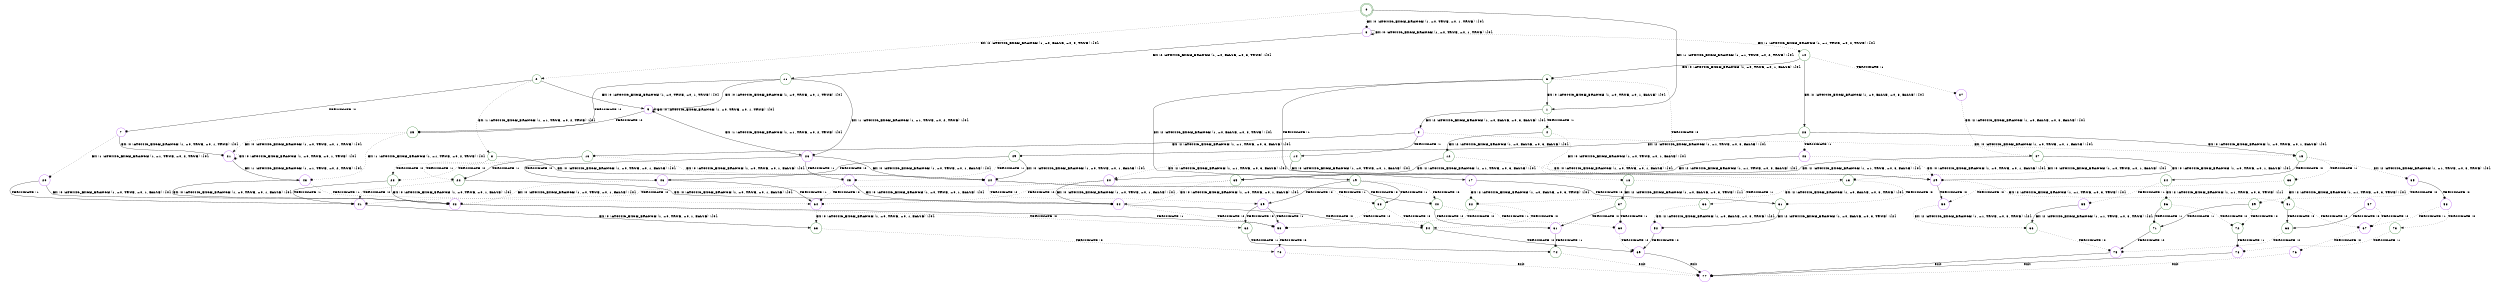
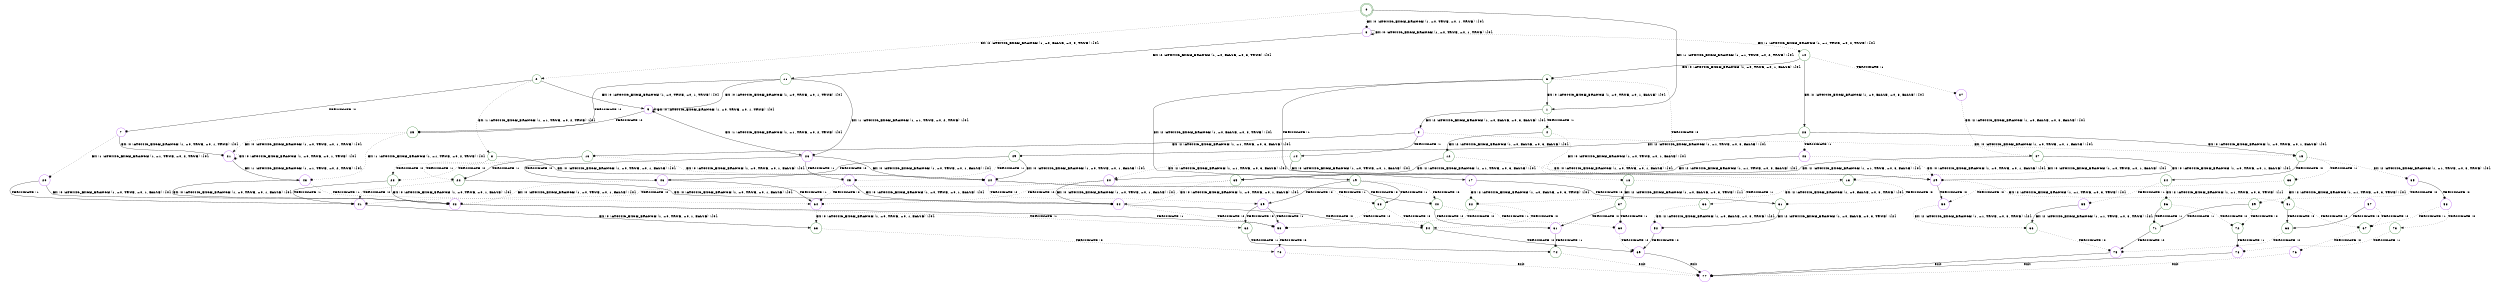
  digraph {
    node [color=darkgreen shape=circle]
    edge [arrowhead=dot style=solid]
    0 [peripheries=2]
    1
    2
    3 [color=purple]
    4
    5 [color=purple]
    7 [color=purple]
    8
    9 [color=purple]
    10
    11
    12
    13
    14
    15
    16
    6
    17 [color=purple]
    18
    19
    20 [color=purple]
    21 [color=purple]
    22
    23
    24 [color=purple]
    25
    26 [color=purple]
    27 [color=purple]
    28
    29 [color=purple]
    30 [color=purple]
    31
    32
    33
    34
    35 [color=purple]
    36
    37
    38
    39 [color=purple]
    40
    41 [color=purple]
    42 [color=purple]
    43 [color=purple]
    44 [color=purple]
    45 [color=purple]
    46 [color=purple]
    47
    48 [color=purple]
    49
    50 [color=purple]
    51
    52 [color=purple]
    53 [color=purple]
    54
    55 [color=purple]
    56
    58 [color=purple]
    59
    60 [color=purple]
    61 [color=purple]
    62
    63
    64 [color=purple]
    65
    66
-   67 [color=purple]
+   67
    68
    69 [color=purple]
    70 [color=purple]
    71
    72
    57 [color=purple]
    73
    74
    75 [color=purple]
    76 [color=purple]
    77 [color=purple]
    78 [color=purple]
    0 -> 1 [arrowhead=normal label="EX !1 !ATOMIC_EXCH_BRANCH (1, +1, TRUE, +0, 2, TRUE) !{0}"]
    0 -> 2 [arrowhead=normal label="EX !2 !ATOMIC_EXCH_BRANCH (1, +0, FALSE, +0, 3, TRUE) !{0}" style=dotted]
    0 -> 3 [label="EX !0 !ATOMIC_EXCH_BRANCH (1, +0, TRUE, +0, 1, TRUE) !{0}" style=dotted]
    1 -> 4 [label="TERMINATE !1" style=dotted]
    1 -> 5 [arrowhead=normal label="EX !2 !ATOMIC_EXCH_BRANCH (1, +0, FALSE, +0, 3, FALSE) !{0}"]
    2 -> 7 [label="TERMINATE !2"]
    2 -> 8 [arrowhead=normal label="EX !1 !ATOMIC_EXCH_BRANCH (1, +1, TRUE, +0, 2, TRUE) !{0}" style=dotted]
    2 -> 9 [arrowhead=normal label="EX !0 !ATOMIC_EXCH_BRANCH (1, +0, TRUE, +0, 1, TRUE) !{0}"]
    3 -> 3 [arrowhead=normal label="EX !0 !ATOMIC_EXCH_BRANCH (1, +0, TRUE, +0, 1, TRUE) !{0}"]
    3 -> 10 [label="EX !1 !ATOMIC_EXCH_BRANCH (1, +1, TRUE, +0, 2, TRUE) !{0}" style=dotted]
    3 -> 11 [arrowhead=normal label="EX !2 !ATOMIC_EXCH_BRANCH (1, +0, FALSE, +0, 3, TRUE) !{0}"]
    4 -> 12 [label="EX !2 !ATOMIC_EXCH_BRANCH (1, +0, FALSE, +0, 3, FALSE) !{0}"]
    4 -> 13 [arrowhead=normal label="EX !0 !ATOMIC_EXCH_BRANCH (1, +0, TRUE, +0, 1, FALSE) !{0}" style=dotted]
    5 -> 14 [arrowhead=normal label="TERMINATE !1"]
    5 -> 15 [arrowhead=normal label="EX !0 !ATOMIC_EXCH_BRANCH (1, +0, TRUE, +0, 1, FALSE) !{0}" style=dotted]
    5 -> 16 [label="EX !2 !ATOMIC_EXCH_BRANCH (1, +1, TRUE, +0, 3, FALSE) !{0}"]
    7 -> 20 [label="EX !1 !ATOMIC_EXCH_BRANCH (1, +1, TRUE, +0, 2, TRUE) !{0}" style=dotted]
    7 -> 21 [label="EX !0 !ATOMIC_EXCH_BRANCH (1, +0, TRUE, +0, 1, TRUE) !{0}"]
    8 -> 22 [label="TERMINATE !1" style=dotted]
    8 -> 23 [arrowhead=normal label="TERMINATE !2" style=dotted]
    8 -> 24 [arrowhead=normal label="EX !0 !ATOMIC_EXCH_BRANCH (1, +0, TRUE, +0, 1, FALSE) !{0}"]
    9 -> 9 [label="EX !0 !ATOMIC_EXCH_BRANCH (1, +0, TRUE, +0, 1, TRUE) !{0}" style=dotted]
    9 -> 25 [label="TERMINATE !2"]
    9 -> 26 [arrowhead=normal label="EX !1 !ATOMIC_EXCH_BRANCH (1, +1, TRUE, +0, 2, TRUE) !{0}"]
    10 -> 6 [label="EX !0 !ATOMIC_EXCH_BRANCH (1, +0, TRUE, +0, 1, FALSE) !{0}"]
    10 -> 27 [label="TERMINATE !1" style=dotted]
    10 -> 28 [arrowhead=normal label="EX !2 !ATOMIC_EXCH_BRANCH (1, +0, FALSE, +0, 3, FALSE) !{0}"]
    11 -> 9 [arrowhead=normal label="EX !0 !ATOMIC_EXCH_BRANCH (1, +0, TRUE, +0, 1, TRUE) !{0}"]
    11 -> 25 [label="TERMINATE !2"]
    11 -> 26 [label="EX !1 !ATOMIC_EXCH_BRANCH (1, +1, TRUE, +0, 2, TRUE) !{0}"]
    12 -> 29 [arrowhead=normal label="EX !0 !ATOMIC_EXCH_BRANCH (1, +0, TRUE, +0, 1, FALSE) !{0}" style=dotted]
    12 -> 30 [arrowhead=normal label="EX !2 !ATOMIC_EXCH_BRANCH (1, +1, TRUE, +0, 3, FALSE) !{0}"]
    13 -> 31 [label="TERMINATE !0" style=dotted]
    13 -> 32 [label="EX !2 !ATOMIC_EXCH_BRANCH (1, +0, FALSE, +0, 3, TRUE) !{0}" style=dotted]
    14 -> 29 [arrowhead=normal label="EX !0 !ATOMIC_EXCH_BRANCH (1, +0, TRUE, +0, 1, FALSE) !{0}"]
    14 -> 30 [arrowhead=normal label="EX !2 !ATOMIC_EXCH_BRANCH (1, +1, TRUE, +0, 3, FALSE) !{0}" style=dotted]
    15 -> 33 [label="TERMINATE !1" style=dotted]
    15 -> 34 [arrowhead=normal label="TERMINATE !0"]
    15 -> 35 [label="EX !2 !ATOMIC_EXCH_BRANCH (1, +1, TRUE, +0, 3, TRUE) !{0}" style=dotted]
    16 -> 22 [label="TERMINATE !1"]
    16 -> 23 [label="TERMINATE !2" style=dotted]
    16 -> 24 [arrowhead=normal label="EX !0 !ATOMIC_EXCH_BRANCH (1, +0, TRUE, +0, 1, FALSE) !{0}" style=dotted]
    6 -> 1 [arrowhead=normal label="EX !0 !ATOMIC_EXCH_BRANCH (1, +0, TRUE, +0, 1, FALSE) !{0}"]
    6 -> 17 [arrowhead=normal label="TERMINATE !1"]
    6 -> 18 [label="TERMINATE !0" style=dotted]
    6 -> 19 [arrowhead=normal label="EX !2 !ATOMIC_EXCH_BRANCH (1, +0, FALSE, +0, 3, TRUE) !{0}"]
    17 -> 31 [arrowhead=normal label="TERMINATE !0"]
    17 -> 32 [label="EX !2 !ATOMIC_EXCH_BRANCH (1, +0, FALSE, +0, 3, TRUE) !{0}" style=dotted]
    18 -> 36 [arrowhead=normal label="TERMINATE !1" style=dotted]
    18 -> 37 [label="EX !2 !ATOMIC_EXCH_BRANCH (1, +0, FALSE, +0, 3, TRUE) !{1}"]
    19 -> 38 [arrowhead=normal label="TERMINATE !1"]
    19 -> 39 [arrowhead=normal label="TERMINATE !2"]
    19 -> 40 [arrowhead=normal label="TERMINATE !0" style=dotted]
    20 -> 41 [arrowhead=normal label="TERMINATE !1"]
    20 -> 42 [arrowhead=normal label="EX !0 !ATOMIC_EXCH_BRANCH (1, +0, TRUE, +0, 1, FALSE) !{0}"]
    21 -> 21 [label="EX !0 !ATOMIC_EXCH_BRANCH (1, +0, TRUE, +0, 1, TRUE) !{0}" style=dotted]
    21 -> 43 [arrowhead=normal label="EX !1 !ATOMIC_EXCH_BRANCH (1, +1, TRUE, +0, 2, TRUE) !{0}"]
    22 -> 41 [arrowhead=normal label="TERMINATE !2" style=dotted]
    22 -> 44 [label="EX !0 !ATOMIC_EXCH_BRANCH (1, +0, TRUE, +0, 1, FALSE) !{0}"]
    23 -> 41 [arrowhead=normal label="TERMINATE !1"]
    23 -> 42 [arrowhead=normal label="EX !0 !ATOMIC_EXCH_BRANCH (1, +0, TRUE, +0, 1, FALSE) !{0}"]
    24 -> 38 [label="TERMINATE !1" style=dotted]
    24 -> 39 [arrowhead=normal label="TERMINATE !2" style=dotted]
    24 -> 40 [label="TERMINATE !0"]
    25 -> 21 [arrowhead=normal label="EX !0 !ATOMIC_EXCH_BRANCH (1, +0, TRUE, +0, 1, TRUE) !{0}" style=dotted]
    25 -> 43 [label="EX !1 !ATOMIC_EXCH_BRANCH (1, +1, TRUE, +0, 2, TRUE) !{0}" style=dotted]
    26 -> 24 [label="EX !0 !ATOMIC_EXCH_BRANCH (1, +0, TRUE, +0, 1, FALSE) !{0}"]
    26 -> 45 [label="TERMINATE !1"]
    26 -> 46 [label="TERMINATE !2"]
    27 -> 47 [arrowhead=normal label="EX !2 !ATOMIC_EXCH_BRANCH (1, +0, FALSE, +0, 3, FALSE) !{0}" style=dotted]
    28 -> 15 [arrowhead=normal label="EX !0 !ATOMIC_EXCH_BRANCH (1, +0, TRUE, +0, 1, FALSE) !{0}"]
    28 -> 48 [label="TERMINATE !1" style=dotted]
    28 -> 49 [label="EX !2 !ATOMIC_EXCH_BRANCH (1, +1, TRUE, +0, 3, FALSE) !{0}"]
    29 -> 50 [arrowhead=normal label="TERMINATE !0"]
    29 -> 51 [label="EX !2 !ATOMIC_EXCH_BRANCH (1, +1, TRUE, +0, 3, TRUE) !{0}" style=dotted]
    30 -> 41 [label="TERMINATE !2" style=dotted]
    30 -> 44 [label="EX !0 !ATOMIC_EXCH_BRANCH (1, +0, TRUE, +0, 1, FALSE) !{0}"]
    31 -> 52 [label="EX !2 !ATOMIC_EXCH_BRANCH (1, +0, FALSE, +0, 3, TRUE) !{2}"]
    32 -> 53 [label="TERMINATE !2" style=dotted]
    32 -> 54 [arrowhead=normal label="TERMINATE !0" style=dotted]
    33 -> 50 [arrowhead=normal label="TERMINATE !0" style=dotted]
    33 -> 51 [label="EX !2 !ATOMIC_EXCH_BRANCH (1, +1, TRUE, +0, 3, TRUE) !{0}" style=dotted]
    34 -> 55 [label="TERMINATE !1" style=dotted]
    34 -> 56 [label="EX !2 !ATOMIC_EXCH_BRANCH (1, +1, TRUE, +0, 3, TRUE) !{1}" style=dotted]
    35 -> 58 [label="TERMINATE !2"]
    35 -> 59 [label="TERMINATE !0" style=dotted]
    36 -> 52 [label="EX !2 !ATOMIC_EXCH_BRANCH (1, +0, FALSE, +0, 3, TRUE) !{2}" style=dotted]
    37 -> 60 [label="TERMINATE !1"]
    37 -> 61 [arrowhead=normal label="TERMINATE !2"]
    38 -> 53 [arrowhead=normal label="TERMINATE !2" style=dotted]
    38 -> 54 [label="TERMINATE !0" style=dotted]
    39 -> 53 [arrowhead=normal label="TERMINATE !1"]
    39 -> 62 [arrowhead=normal label="TERMINATE !0"]
    40 -> 60 [label="TERMINATE !1" style=dotted]
    40 -> 61 [label="TERMINATE !2"]
    41 -> 63 [arrowhead=normal label="EX !0 !ATOMIC_EXCH_BRANCH (1, +0, TRUE, +0, 1, FALSE) !{0}"]
    42 -> 53 [label="TERMINATE !1"]
-   42 -> 62 [arrowhead=normal label="TERMINATE !0" style=dotted]
+   42 -> 62 [arrowhead=normal label="TERMINATE !1" style=dotted]
    43 -> 42 [label="EX !0 !ATOMIC_EXCH_BRANCH (1, +0, TRUE, +0, 1, FALSE) !{0}"]
    43 -> 64 [arrowhead=normal label="TERMINATE !1" style=dotted]
    44 -> 53 [arrowhead=normal label="TERMINATE !2" style=dotted]
    44 -> 54 [label="TERMINATE !0"]
    45 -> 44 [label="EX !0 !ATOMIC_EXCH_BRANCH (1, +0, TRUE, +0, 1, FALSE) !{0}"]
    45 -> 64 [label="TERMINATE !2" style=dotted]
    46 -> 42 [label="EX !0 !ATOMIC_EXCH_BRANCH (1, +0, TRUE, +0, 1, FALSE) !{0}" style=dotted]
    46 -> 64 [arrowhead=normal label="TERMINATE !1"]
    47 -> 13 [label="EX !0 !ATOMIC_EXCH_BRANCH (1, +0, TRUE, +0, 1, FALSE) !{0}" style=dotted]
    47 -> 29 [label="EX !0 !ATOMIC_EXCH_BRANCH (1, +0, TRUE, +0, 1, FALSE) !{0}"]
    47 -> 65 [arrowhead=normal label="EX !2 !ATOMIC_EXCH_BRANCH (1, +1, TRUE, +0, 3, FALSE) !{0}"]
    48 -> 29 [label="EX !0 !ATOMIC_EXCH_BRANCH (1, +0, TRUE, +0, 1, FALSE) !{0}" style=dotted]
    48 -> 65 [arrowhead=normal label="EX !2 !ATOMIC_EXCH_BRANCH (1, +1, TRUE, +0, 3, FALSE) !{0}"]
    49 -> 24 [label="EX !0 !ATOMIC_EXCH_BRANCH (1, +0, TRUE, +0, 1, FALSE) !{0}"]
    49 -> 45 [label="TERMINATE !1" style=dotted]
    49 -> 46 [arrowhead=normal label="TERMINATE !2"]
    50 -> 66 [label="EX !2 !ATOMIC_EXCH_BRANCH (1, +1, TRUE, +0, 3, TRUE) !{2}" style=dotted]
    51 -> 67 [label="TERMINATE !2" style=dotted]
    51 -> 68 [arrowhead=normal label="TERMINATE !0"]
    52 -> 69 [arrowhead=normal label="TERMINATE !2"]
    53 -> 70 [arrowhead=normal label="TERMINATE !0" style=dotted]
    54 -> 69 [arrowhead=normal label="TERMINATE !2"]
    55 -> 66 [arrowhead=normal label="EX !2 !ATOMIC_EXCH_BRANCH (1, +1, TRUE, +0, 3, TRUE) !{2}"]
    56 -> 71 [label="TERMINATE !1"]
    56 -> 72 [label="TERMINATE !2" style=dotted]
    58 -> 67 [arrowhead=normal label="TERMINATE !1" style=dotted]
    58 -> 73 [arrowhead=normal label="TERMINATE !0" style=dotted]
    59 -> 71 [arrowhead=normal label="TERMINATE !1"]
    59 -> 72 [label="TERMINATE !2" style=dotted]
    60 -> 69 [label="TERMINATE !2" style=dotted]
    61 -> 74 [label="TERMINATE !1"]
    62 -> 74 [label="TERMINATE !1"]
    63 -> 70 [arrowhead=normal label="TERMINATE !0" style=dotted]
    64 -> 63 [arrowhead=normal label="EX !0 !ATOMIC_EXCH_BRANCH (1, +0, TRUE, +0, 1, FALSE) !{0}" style=dotted]
    65 -> 44 [arrowhead=normal label="EX !0 !ATOMIC_EXCH_BRANCH (1, +0, TRUE, +0, 1, FALSE) !{0}" style=dotted]
    65 -> 64 [label="TERMINATE !2" style=dotted]
    66 -> 75 [label="TERMINATE !2" style=dotted]
    67 -> 76 [label="TERMINATE !0" style=dotted]
    68 -> 75 [label="TERMINATE !2" style=dotted]
    69 -> 77 [label=exit]
    70 -> 77 [label=exit style=dotted]
    71 -> 75 [arrowhead=normal label="TERMINATE !2"]
    72 -> 78 [label="TERMINATE !1"]
    57 -> 67 [label="TERMINATE !2" style=dotted]
    57 -> 68 [arrowhead=normal label="TERMINATE !0"]
    73 -> 78 [label="TERMINATE !1" style=dotted]
    74 -> 77 [arrowhead=normal label=exit style=dotted]
    75 -> 77 [label=exit]
    76 -> 77 [arrowhead=normal label=exit style=dotted]
    78 -> 77 [label=exit]
  }
